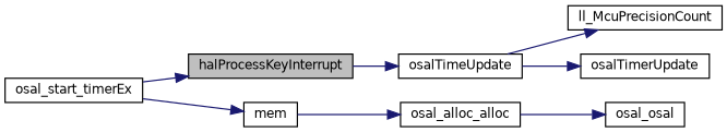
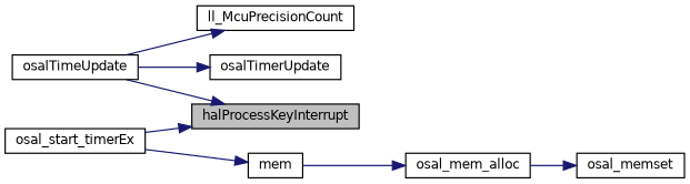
  digraph {
    rankdir=LR
    node [color=black fillcolor=white fontname=Helvetica fontsize=10 shape=record style=filled]
    edge [color=midnightblue fontname=Helvetica fontsize=10 labelfontname=Helvetica labelfontsize=10 style=solid]
    n1 [fillcolor=grey75 fontcolor=black height=0.2 label=halProcessKeyInterrupt width=0.4]
    n2 [height=0.2 label=osalTimeUpdate width=0.4]
    n3 [height=0.2 label=ll_McuPrecisionCount width=0.4]
    n4 [height=0.2 label=osalTimerUpdate width=0.4]
    n5 [height=0.2 label=osal_start_timerEx width=0.4]
    n6 [height=0.2 label=mem width=0.4]
-   n7 [height=0.2 label=osal_osal width=0.4]
-   n8 [height=0.2 label=osal_alloc_alloc width=0.4]
-   n1 -> n2
+   n7 [height=0.2 label=osal_memset width=0.4]
+   n8 [height=0.2 label=osal_mem_alloc width=0.4]
+   n2 -> n1
    n2 -> n3
    n2 -> n4
    n5 -> n1
    n5 -> n6
    n6 -> n8
    n8 -> n7
  }
